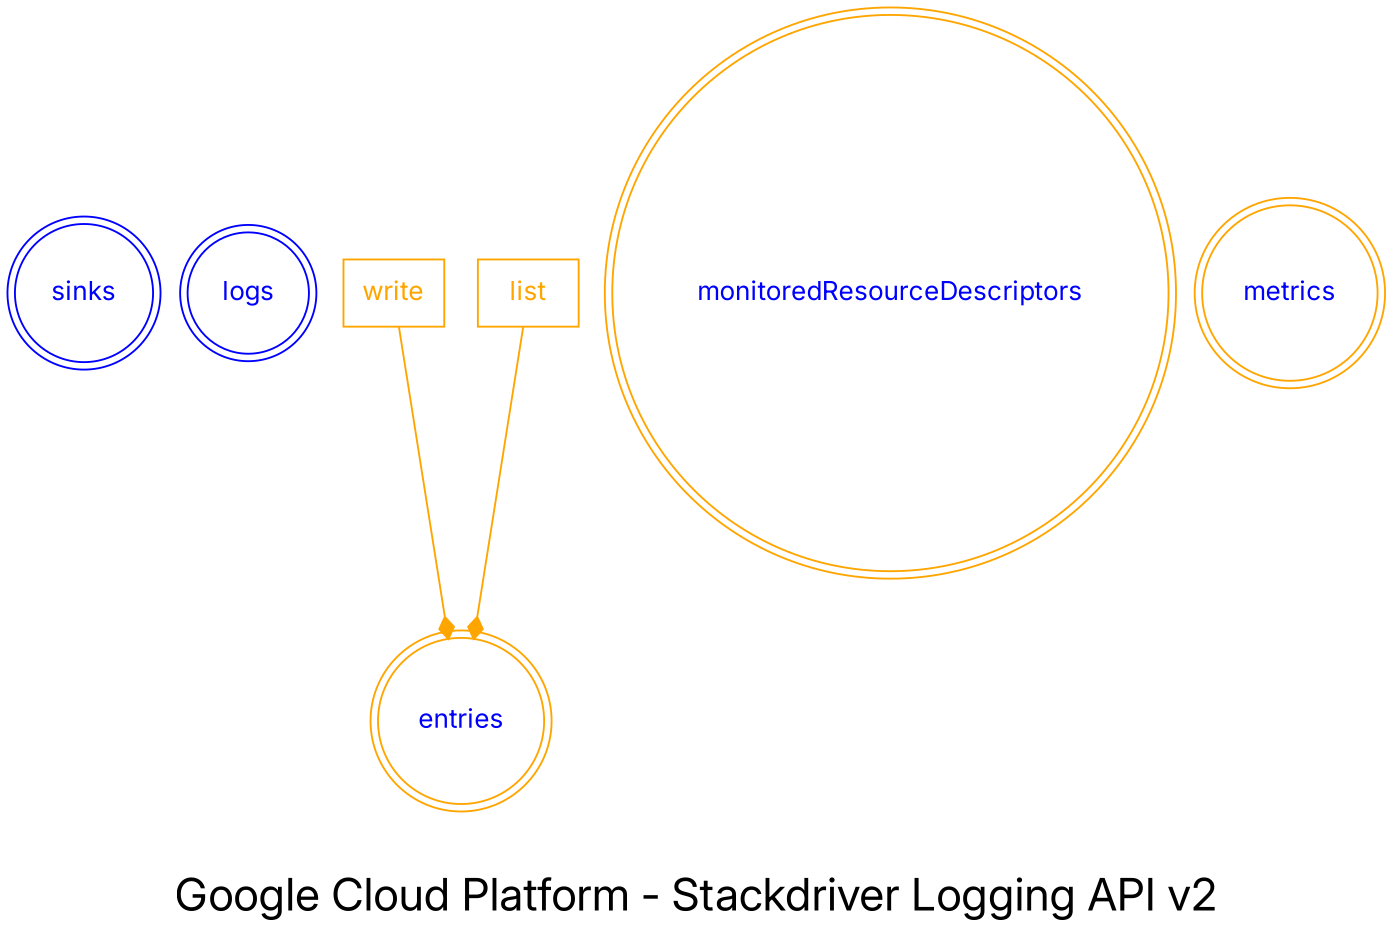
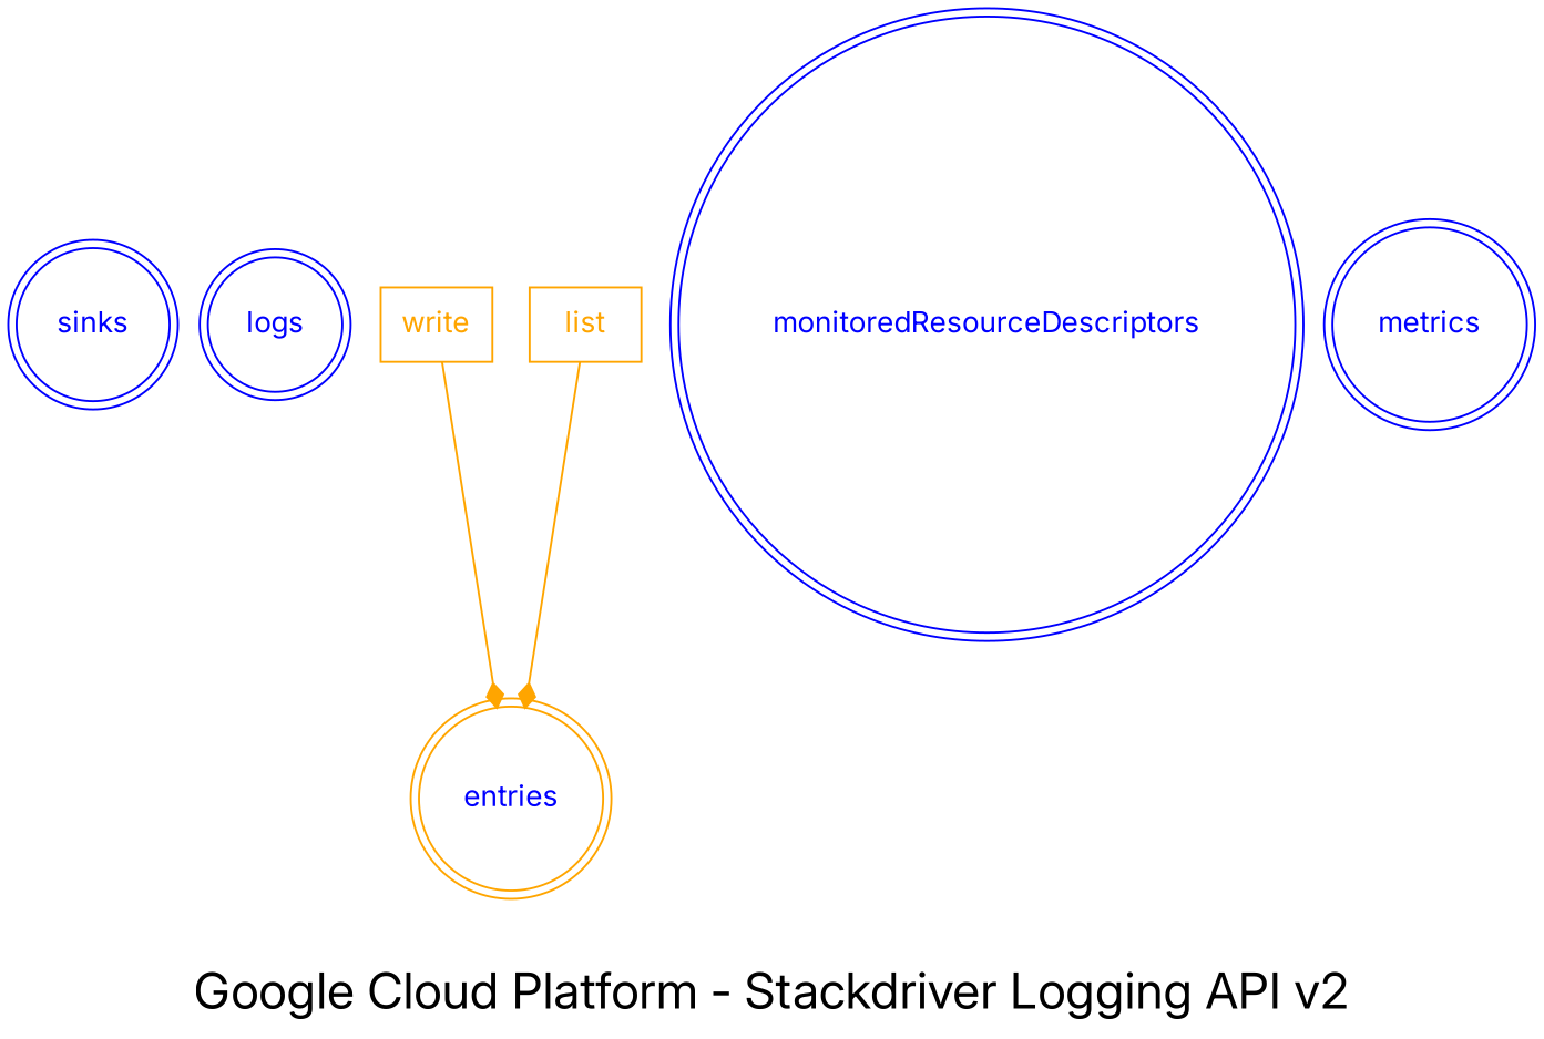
  digraph {
    fontname=Inter
    fontsize=24
    label="Google Cloud Platform - Stackdriver Logging API v2"
    splines=true
    node [color=blue fontcolor=blue fontname=Inter shape=doublecircle]
    edge [arrowhead=diamond arrowtail=none color=orange fontcolor=orange fontname=Inter]
    sinks
    logs
    entries [color=orange]
-   monitoredResourceDescriptors [color=orange]
-   metrics [color=orange]
+   monitoredResourceDescriptors
+   metrics
    write [color=orange fontcolor=orange shape=box]
    list [color=orange fontcolor=orange shape=box]
    write -> entries
    list -> entries
  }
